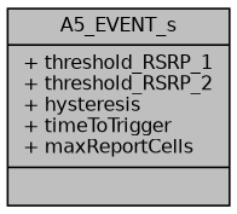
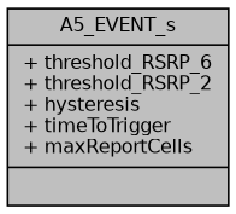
  digraph {
-   n1 [color=black fillcolor=grey75 fontcolor=black fontname=Helvetica fontsize=10 height=0.2 label="{A5_EVENT_s\n|+ threshold_RSRP_1\l+ threshold_RSRP_2\l+ hysteresis\l+ timeToTrigger\l+ maxReportCells\l|}" shape=record style=filled width=0.4]
+   n1 [color=black fillcolor=grey75 fontcolor=black fontname=Helvetica fontsize=10 height=0.2 label="{A5_EVENT_s\n|+ threshold_RSRP_6\l+ threshold_RSRP_2\l+ hysteresis\l+ timeToTrigger\l+ maxReportCells\l|}" shape=record style=filled width=0.4]
  }
